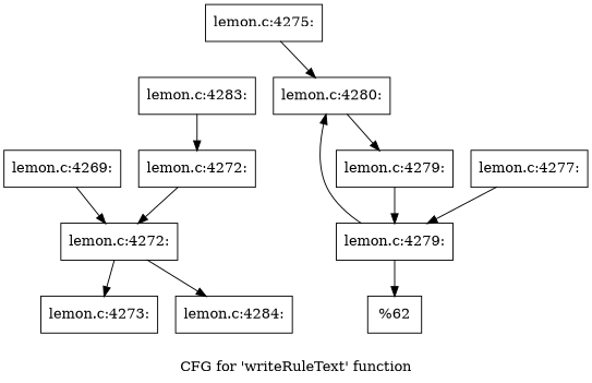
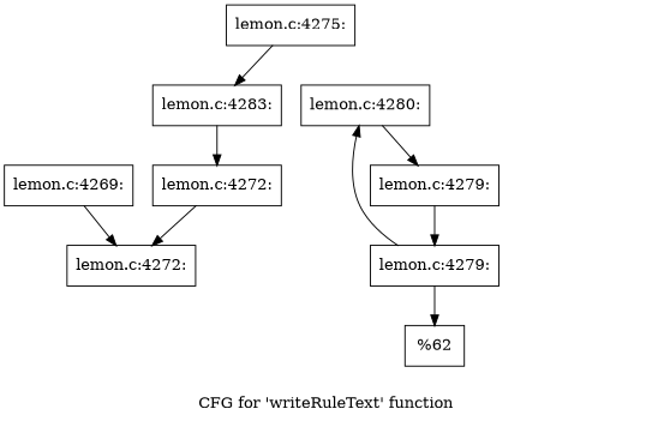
  digraph {
    label="CFG for 'writeRuleText' function"
    node [shape=record]
    n1 [label="{lemon.c:4269:}"]
    n2 [label="{lemon.c:4272:}"]
-   n3 [label="{lemon.c:4273:}"]
-   n4 [label="{lemon.c:4284:}"]
    n5 [label="{lemon.c:4275:}"]
    n6 [label="{lemon.c:4283:}"]
-   n7 [label="{lemon.c:4277:}"]
    n8 [label="{lemon.c:4279:}"]
    n9 [label="{lemon.c:4272:}"]
    n10 [label="{lemon.c:4280:}"]
    n11 [label="{%62}"]
    n12 [label="{lemon.c:4279:}"]
    n1 -> n2
-   n2 -> n3
-   n2 -> n4
-   n5 -> n10
+   n5 -> n6
    n6 -> n9
-   n7 -> n8
    n8 -> n10
    n8 -> n11
    n9 -> n2
    n10 -> n12
    n12 -> n8
  }
